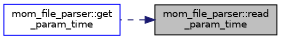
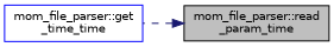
  digraph {
    rankdir=RL
    node [fontname=Helvetica fontsize=10 shape=record style=filled]
    n1 [color=black fillcolor=grey75 fontcolor=black height=0.2 label="mom_file_parser::read\l_param_time" width=0.4]
-   n2 [color=blue fillcolor=white height=0.2 label="mom_file_parser::get\l_param_time" width=0.4]
+   n2 [color=blue fillcolor=white height=0.2 label="mom_file_parser::get\l_time_time" width=0.4]
    n1 -> n2 [color=midnightblue dir=back fontname=Helvetica fontsize=10 labelfontname=Helvetica labelfontsize=10 style=dashed]
  }
